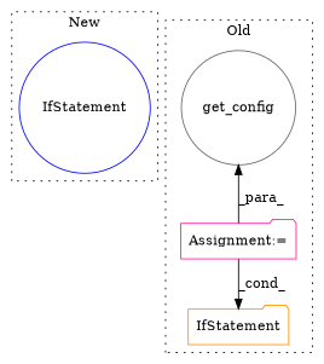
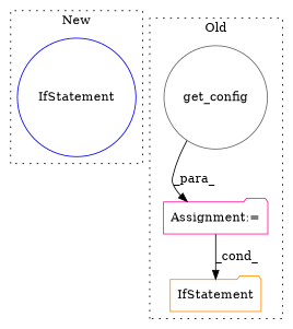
  digraph {
    node [a=25 l="4,2" shape=circle]
    n1 [label=IfStatement s="6491,6533" color=blue]
    n2 [a=32 l=12 label=get_config s=6451 color=gray40]
    n3 [a=7 l=1 label="Assignment:=" s=6450 shape=folder color=deeppink]
    n4 [label=IfStatement s="6477,6541" shape=folder color=darkorange]
    subgraph cluster_1 {
      label=New
      style=dotted
      n1
    }
    subgraph cluster_2 {
      label=Old
      style=dotted
      n2
      n3
      n4
    }
-   n3 -> n2 [label=_para_]
+   n2 -> n3 [label=_para_]
    n3 -> n4 [label=_cond_]
  }
